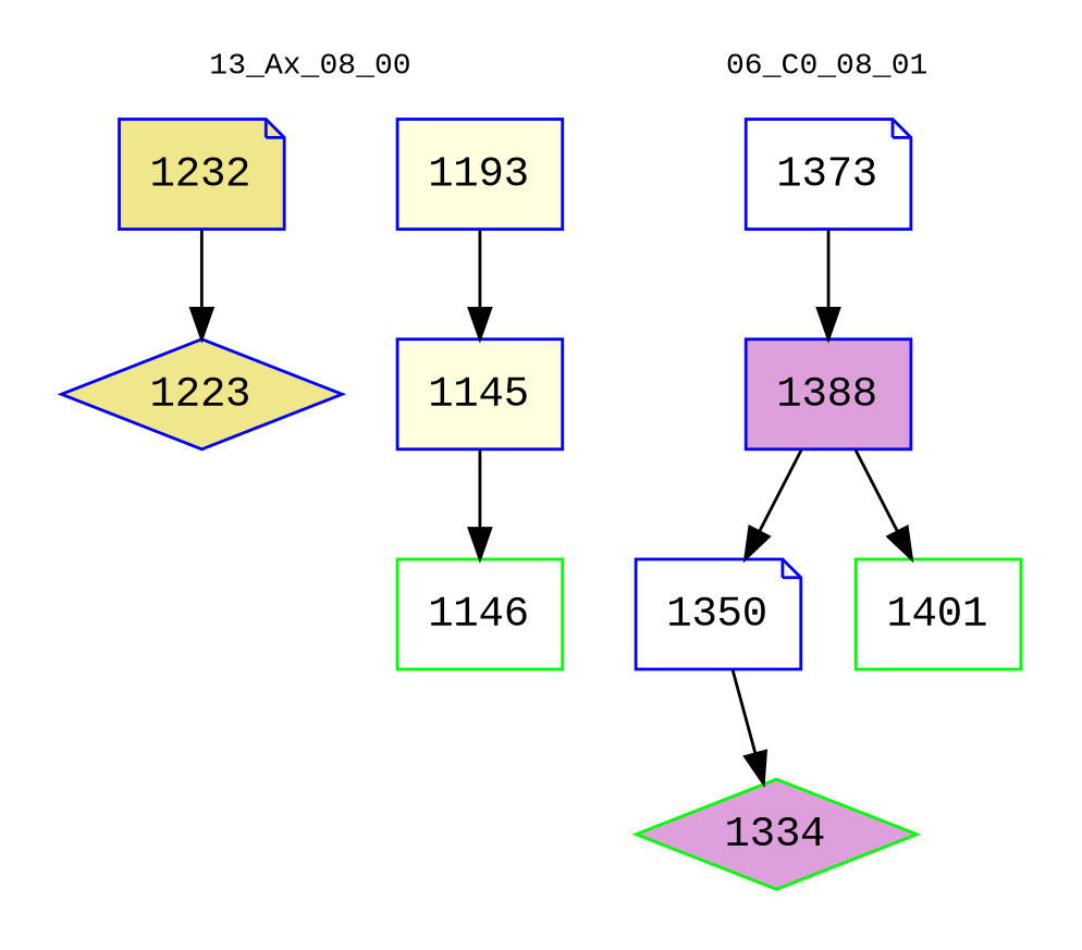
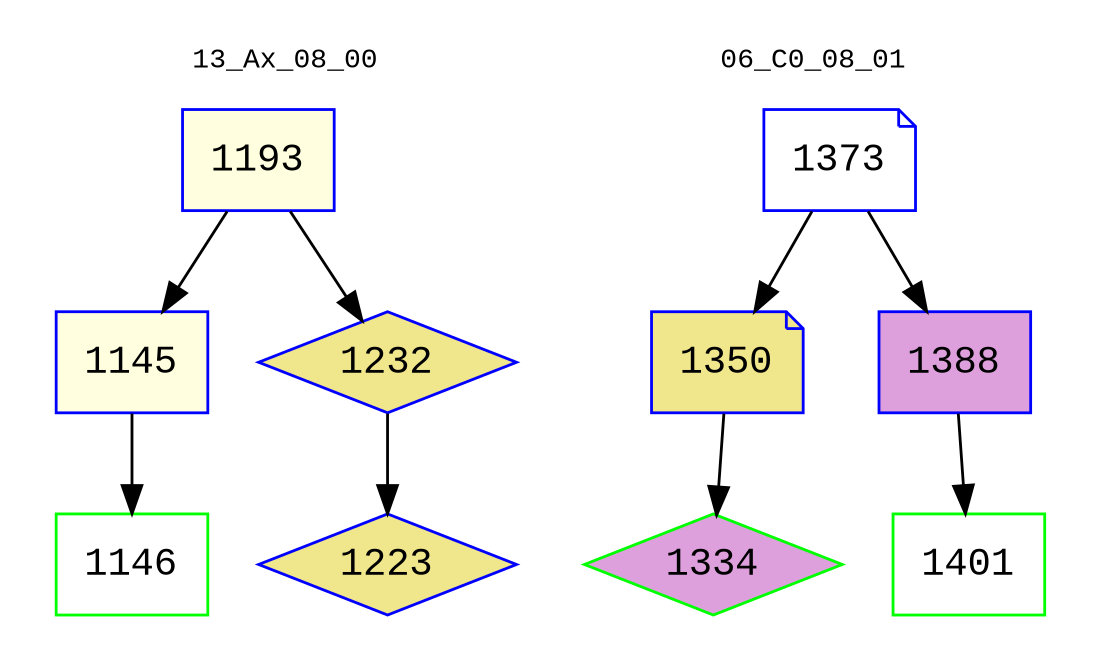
  digraph {
    fontname="Liberation Mono"
    node [color=blue fillcolor=khaki fontname="Liberation Mono" shape=box style=filled]
    edge [color=black fontname="Liberation Mono"]
    n1 [fillcolor=lightyellow label=1193]
    n2 [fillcolor=lightyellow label=1145]
-   n3 [label=1232 shape=note]
+   n3 [label=1232 shape=diamond]
    n4 [color=green fillcolor=white label=1146]
    n5 [label=1223 shape=diamond]
    n6 [fillcolor=white label=1373 shape=note]
-   n7 [fillcolor=white label=1350 shape=note]
+   n7 [label=1350 shape=note]
    n8 [fillcolor=plum label=1388]
    n9 [color=green fillcolor=plum label=1334 shape=diamond]
    n10 [color=green fillcolor=white label=1401]
    subgraph cluster_1 {
      color=white
      fontsize=10
      label="13_Ax_08_00"
      n1
      n2
      n3
      n4
      n5
    }
    subgraph cluster_2 {
      color=white
      fontsize=10
      label="06_C0_08_01"
      n6
      n7
      n8
      n9
      n10
    }
    n1 -> n2
+   n1 -> n3
    n2 -> n4
    n3 -> n5
-   n8 -> n7
+   n6 -> n7
    n6 -> n8
    n7 -> n9
    n8 -> n10
  }
